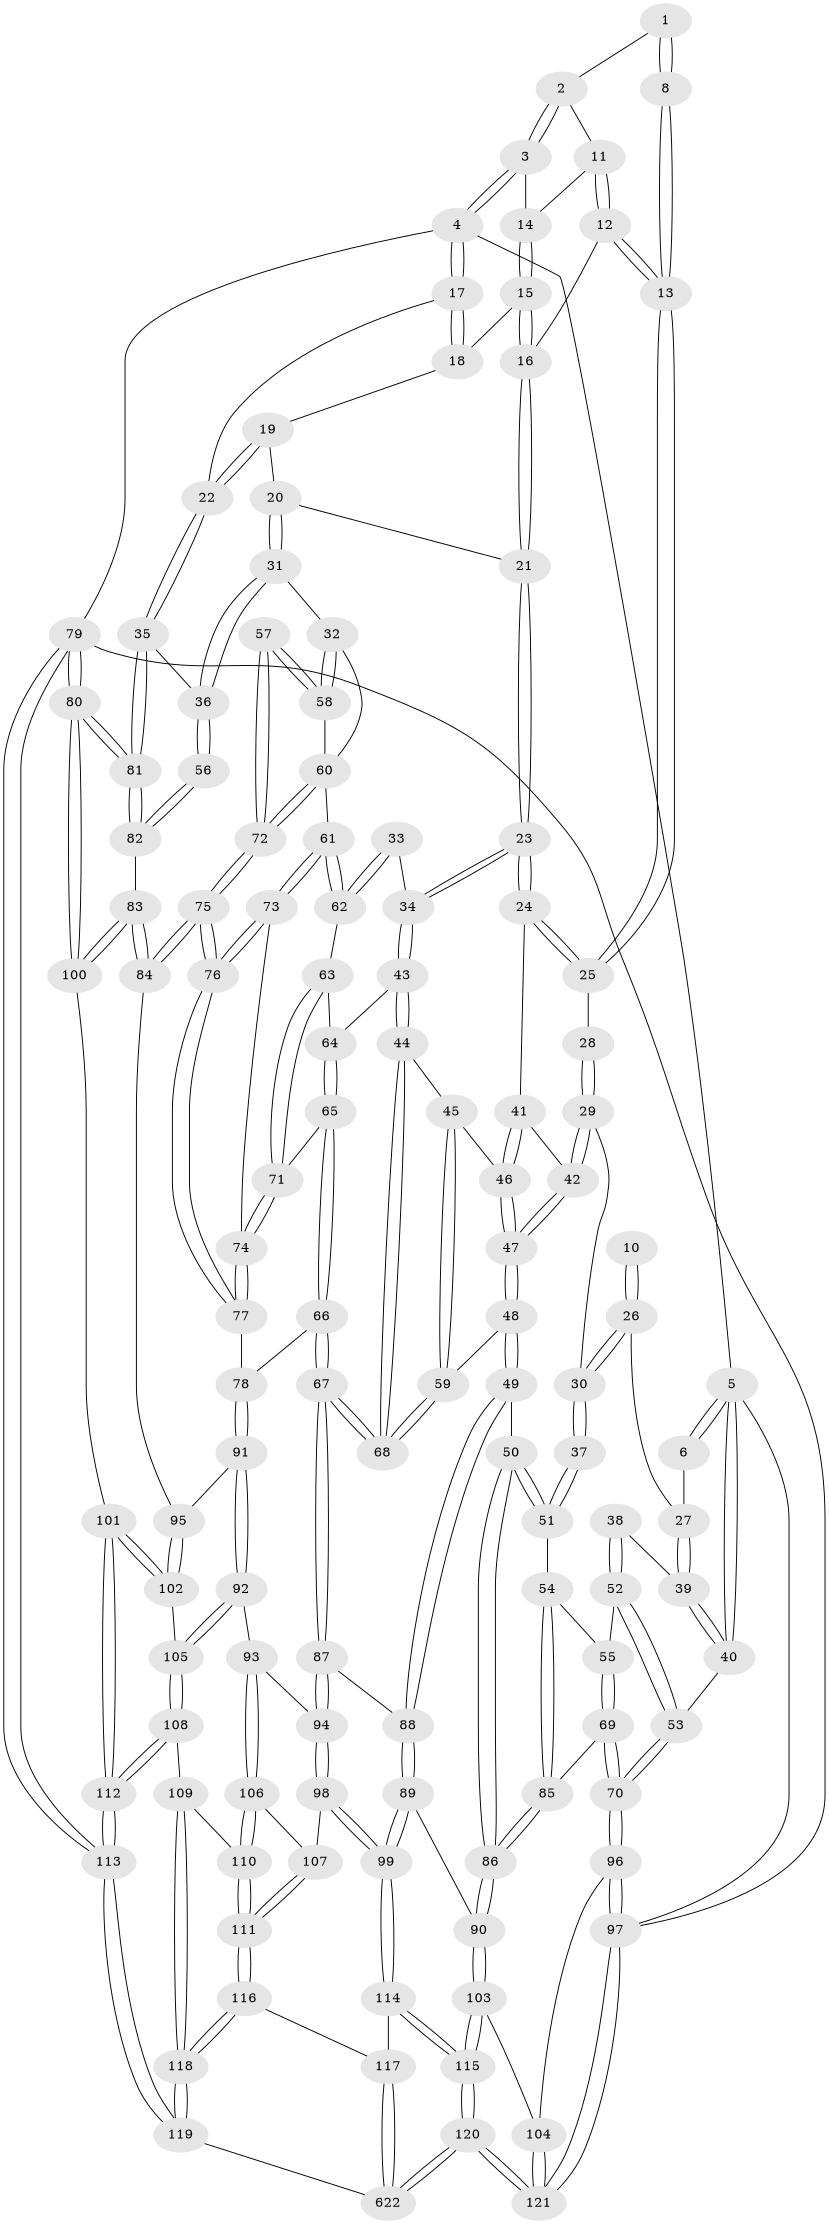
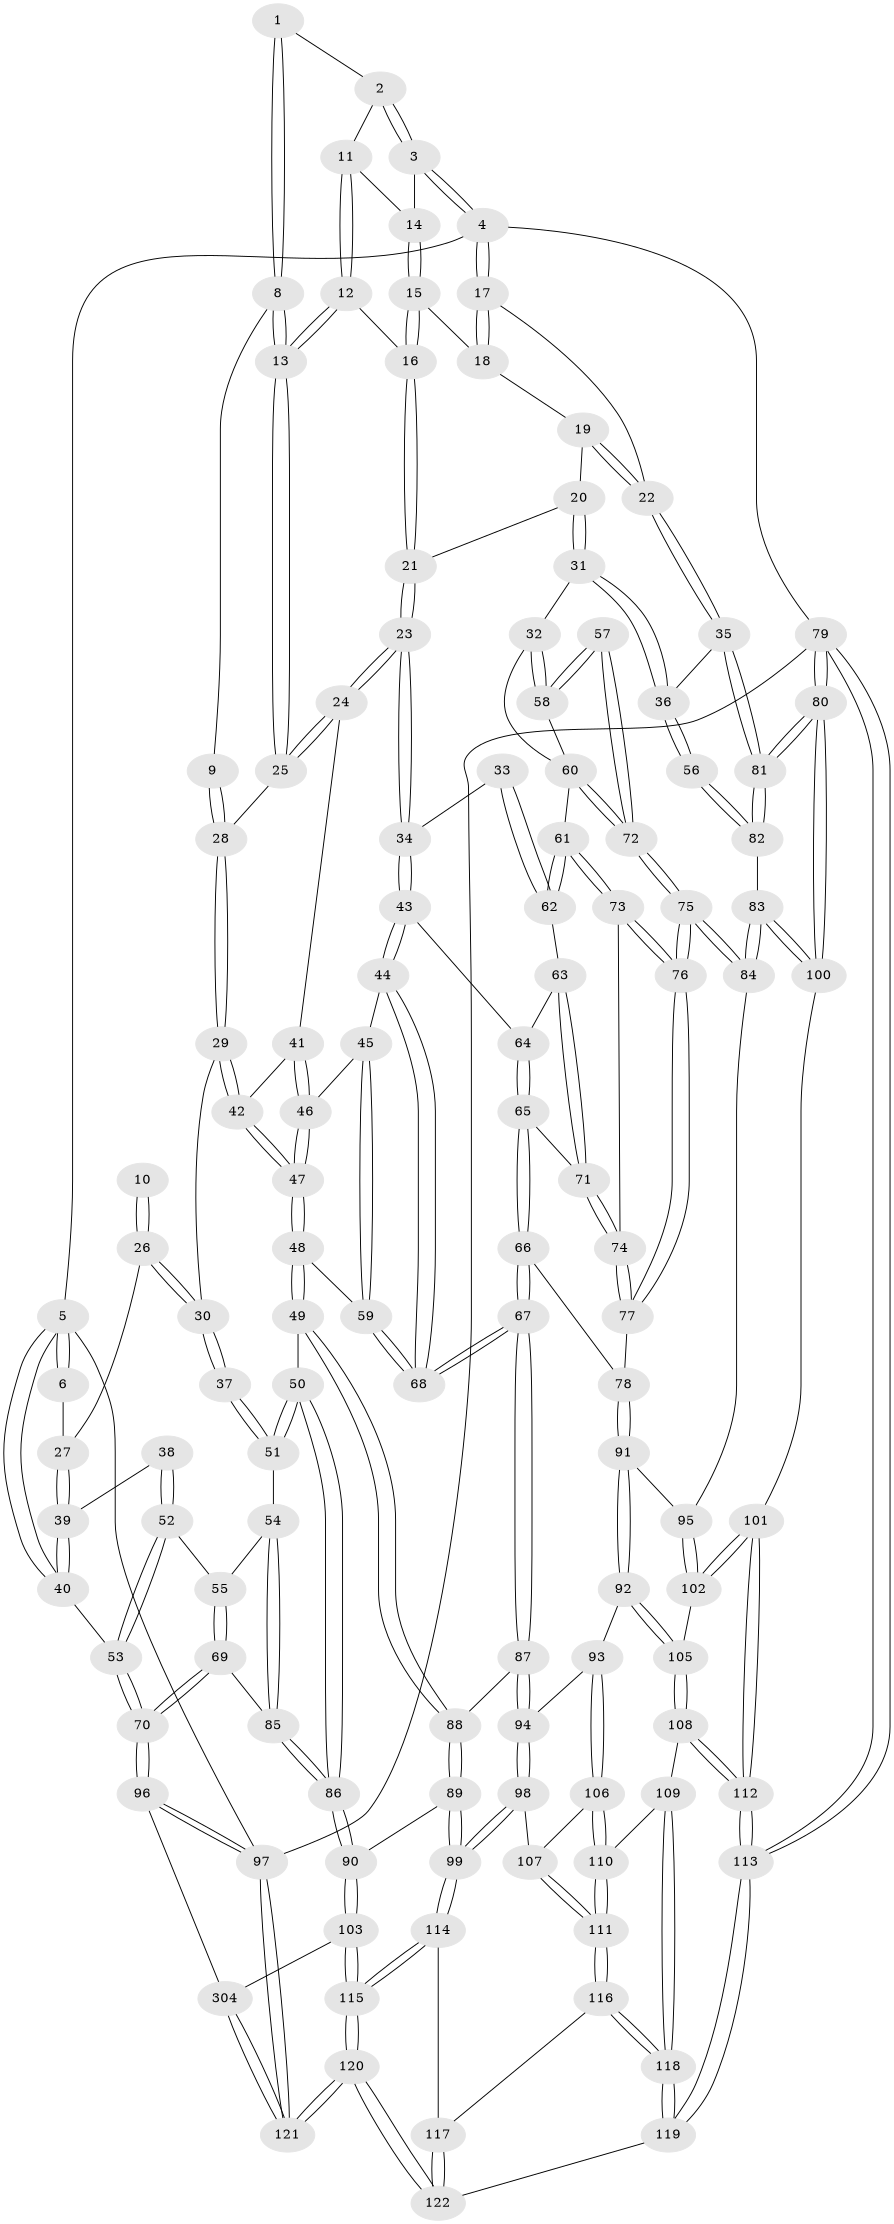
  graph {
    node [color=gray90 style=filled]
    1
    2
    8
    3
    11
+   9
    13
    4
    14
    12
    5
    17
    79
    15
    6
    40
    97
    18
    22
    80
    113
    27
    53
    121
    39
    10
    26
    28
    25
    29
    30
    16
    21
    19
    23
    35
    20
    31
    32
    36
    24
    34
    81
    41
    43
    42
    46
    37
    47
    51
    58
    60
    56
    33
    62
    63
    44
    64
    82
    38
    52
    54
    55
    70
    48
    45
    68
    65
    59
    49
    50
    88
    86
    89
    90
    85
    69
    96
    57
    72
    83
    75
    61
    73
    74
    76
    71
    66
    67
    78
    87
    91
    94
-   104
+   104 [label=304]
    77
    84
    95
    92
    100
    119
    101
    102
    103
    98
    99
    114
    115
    93
    105
    106
    108
    107
    110
    111
    117
    112
    120
    109
    116
    118
-   122 [label=622]
+   122
    1 -- 2
    1 -- 8
    1 -- 8
    2 -- 3
    2 -- 3
    2 -- 11
+   8 -- 9
    8 -- 13
    8 -- 13
    3 -- 4
    3 -- 4
    3 -- 14
    11 -- 14
    11 -- 12
    11 -- 12
+   9 -- 28
+   9 -- 28
    13 -- 25
    13 -- 25
    4 -- 5
    4 -- 17
    4 -- 17
    4 -- 79
    14 -- 15
    14 -- 15
    12 -- 13
    12 -- 13
    12 -- 16
    5 -- 6
    5 -- 6
    5 -- 40
    5 -- 40
    5 -- 97
    17 -- 18
    17 -- 18
    17 -- 22
    79 -- 97
    79 -- 80
    79 -- 80
    79 -- 113
    79 -- 113
    15 -- 18
    15 -- 16
    15 -- 16
    6 -- 27
    40 -- 53
    97 -- 121
    97 -- 121
    18 -- 19
    22 -- 35
    22 -- 35
    80 -- 81
    80 -- 81
    80 -- 100
    80 -- 100
    113 -- 119
    113 -- 119
    27 -- 39
    27 -- 39
    53 -- 70
    53 -- 70
    39 -- 40
    39 -- 40
    10 -- 26
    10 -- 26
    26 -- 27
    26 -- 30
    26 -- 30
    28 -- 29
    28 -- 29
    25 -- 28
    29 -- 30
    29 -- 42
    29 -- 42
    30 -- 37
    30 -- 37
    16 -- 21
    16 -- 21
    21 -- 23
    21 -- 23
    19 -- 22
    19 -- 22
    19 -- 20
    23 -- 24
    23 -- 24
    23 -- 34
    23 -- 34
    35 -- 36
    35 -- 81
    35 -- 81
    20 -- 21
    20 -- 31
    20 -- 31
    31 -- 32
    31 -- 36
    31 -- 36
    32 -- 58
    32 -- 58
    32 -- 60
    36 -- 56
    36 -- 56
    24 -- 25
    24 -- 25
    24 -- 41
    34 -- 43
    34 -- 43
    81 -- 82
    81 -- 82
    41 -- 42
    41 -- 46
    41 -- 46
    43 -- 44
    43 -- 44
    43 -- 64
    42 -- 47
    42 -- 47
    46 -- 47
    46 -- 47
    37 -- 51
    37 -- 51
    47 -- 48
    47 -- 48
    51 -- 54
    58 -- 60
    60 -- 72
    60 -- 72
    60 -- 61
    56 -- 82
    56 -- 82
    33 -- 34
    33 -- 62
    33 -- 62
    62 -- 63
    63 -- 64
    63 -- 71
    63 -- 71
    44 -- 45
    44 -- 68
    44 -- 68
    64 -- 65
    64 -- 65
    82 -- 83
    38 -- 39
    38 -- 52
    38 -- 52
    52 -- 53
    52 -- 53
    52 -- 55
    54 -- 55
    54 -- 85
    54 -- 85
    55 -- 69
    55 -- 69
    70 -- 96
    70 -- 96
    48 -- 59
    48 -- 49
    48 -- 49
    45 -- 46
    45 -- 59
    45 -- 59
    65 -- 71
    65 -- 66
    65 -- 66
    59 -- 68
    59 -- 68
    49 -- 50
    49 -- 88
    49 -- 88
    50 -- 51
    50 -- 51
    50 -- 86
    50 -- 86
    88 -- 89
    88 -- 89
    86 -- 90
    86 -- 90
    89 -- 90
    89 -- 99
    89 -- 99
    90 -- 103
    90 -- 103
    85 -- 86
    85 -- 86
    69 -- 70
    69 -- 70
    69 -- 85
    96 -- 97
    96 -- 97
    96 -- 104
    57 -- 58
    57 -- 58
    57 -- 72
    57 -- 72
    72 -- 75
    72 -- 75
    83 -- 84
    83 -- 84
    83 -- 100
    83 -- 100
    75 -- 76
    75 -- 76
    75 -- 84
    75 -- 84
    61 -- 62
    61 -- 62
    61 -- 73
    61 -- 73
    73 -- 74
    73 -- 76
    73 -- 76
    74 -- 77
    74 -- 77
    76 -- 77
    76 -- 77
    71 -- 74
    71 -- 74
    66 -- 67
    66 -- 67
    66 -- 78
    67 -- 68
    67 -- 68
    67 -- 87
    67 -- 87
    78 -- 91
    78 -- 91
    87 -- 88
    87 -- 94
    87 -- 94
    91 -- 95
    91 -- 92
    91 -- 92
    94 -- 98
    94 -- 98
    104 -- 121
    104 -- 121
    77 -- 78
    84 -- 95
    95 -- 102
    95 -- 102
    92 -- 93
    92 -- 105
    92 -- 105
    100 -- 101
    119 -- 122
    101 -- 102
    101 -- 102
    101 -- 112
    101 -- 112
    102 -- 105
    103 -- 104
    103 -- 115
    103 -- 115
    98 -- 99
    98 -- 99
    98 -- 107
    99 -- 114
    99 -- 114
    114 -- 115
    114 -- 115
    114 -- 117
    115 -- 120
    115 -- 120
    93 -- 94
    93 -- 106
    93 -- 106
    105 -- 108
    105 -- 108
    106 -- 107
    106 -- 110
    106 -- 110
    108 -- 112
    108 -- 112
    108 -- 109
    107 -- 111
    107 -- 111
    110 -- 111
    110 -- 111
    111 -- 116
    111 -- 116
    117 -- 122
    117 -- 122
    112 -- 113
    112 -- 113
    120 -- 121
    120 -- 121
    120 -- 122
    120 -- 122
    109 -- 110
    109 -- 118
    109 -- 118
    116 -- 117
    116 -- 118
    116 -- 118
    118 -- 119
    118 -- 119
  }
